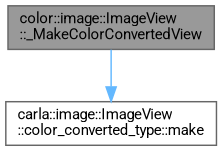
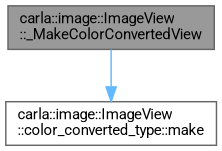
  digraph {
    rankdir=TB
    fontname=Roboto
    node [fontname=Roboto fontsize=10 shape=box style=filled]
-   n1 [color=gray40 fillcolor=grey60 fontcolor=black height=0.2 label="color::image::ImageView\l::_MakeColorConvertedView" width=0.4]
+   n1 [color=gray40 fillcolor=grey60 fontcolor=black height=0.2 label="carla::image::ImageView\l::_MakeColorConvertedView" width=0.4]
    n2 [color=grey40 fillcolor=white height=0.2 label="carla::image::ImageView\l::color_converted_type::make" width=0.4]
    n1 -> n2 [color=steelblue1 fontname=Roboto fontsize=10 labelfontname=Helvetica labelfontsize=10 style=solid]
  }
